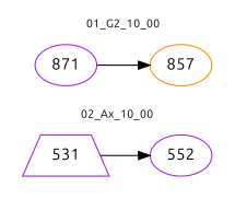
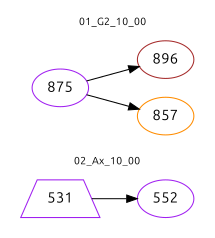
  digraph {
    fontname=Ubuntu
    rankdir=LR
    node [color=purple fontname=Ubuntu shape=ellipse]
    edge [color=black fontname=Ubuntu style=solid]
    n1 [label=531 shape=trapezium]
    n2 [label=552]
-   n3 [label=871]
+   n3 [label=875]
    n4 [color=darkorange label=857]
+   n5 [color=brown label=896]
    subgraph cluster_1 {
      color=white
      fontsize=10
      label="02_Ax_10_00"
      n1
      n2
    }
    subgraph cluster_2 {
      color=white
      fontsize=10
      label="01_G2_10_00"
      n3
      n4
+     n5
    }
    n1 -> n2
    n3 -> n4
+   n3 -> n5
  }
